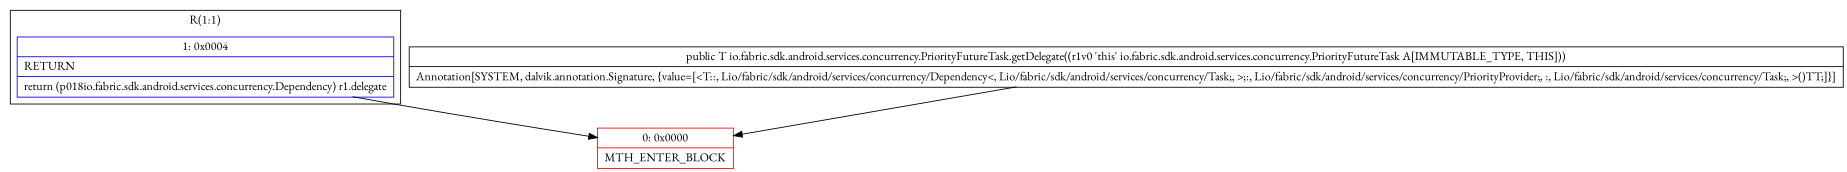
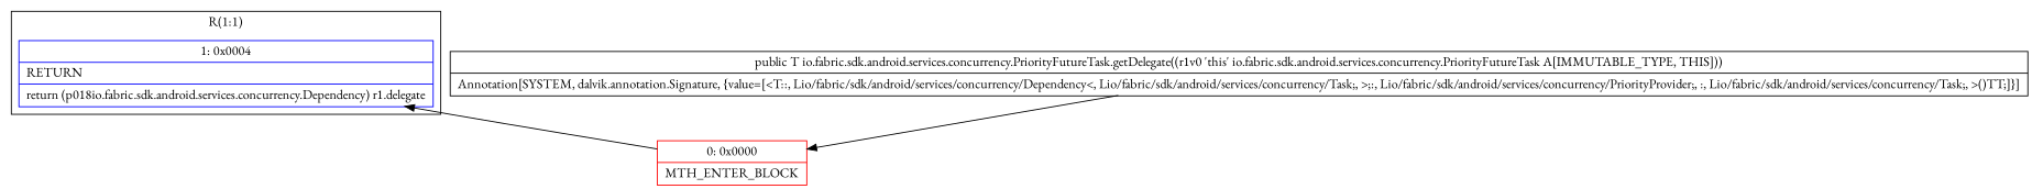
  digraph {
    fontname="EB Garamond"
    node [shape=record fontname="EB Garamond"]
    edge [fontname="EB Garamond"]
    n1 [color=blue label="{1\:\ 0x0004|RETURN\l|return (p018io.fabric.sdk.android.services.concurrency.Dependency) r1.delegate\l}"]
    n2 [color=red label="{0\:\ 0x0000|MTH_ENTER_BLOCK\l}"]
    n3 [label="{public T io.fabric.sdk.android.services.concurrency.PriorityFutureTask.getDelegate((r1v0 'this' io.fabric.sdk.android.services.concurrency.PriorityFutureTask A[IMMUTABLE_TYPE, THIS]))  | Annotation[SYSTEM, dalvik.annotation.Signature, \{value=[\<T::, Lio\/fabric\/sdk\/android\/services\/concurrency\/Dependency\<, Lio\/fabric\/sdk\/android\/services\/concurrency\/Task;, \>;:, Lio\/fabric\/sdk\/android\/services\/concurrency\/PriorityProvider;, :, Lio\/fabric\/sdk\/android\/services\/concurrency\/Task;, \>()TT;]\}]\l}"]
    subgraph cluster_1 {
      label="R(1:1)"
      n1
    }
-   n1 -> n2
+   n2 -> n1
    n3 -> n2
  }
